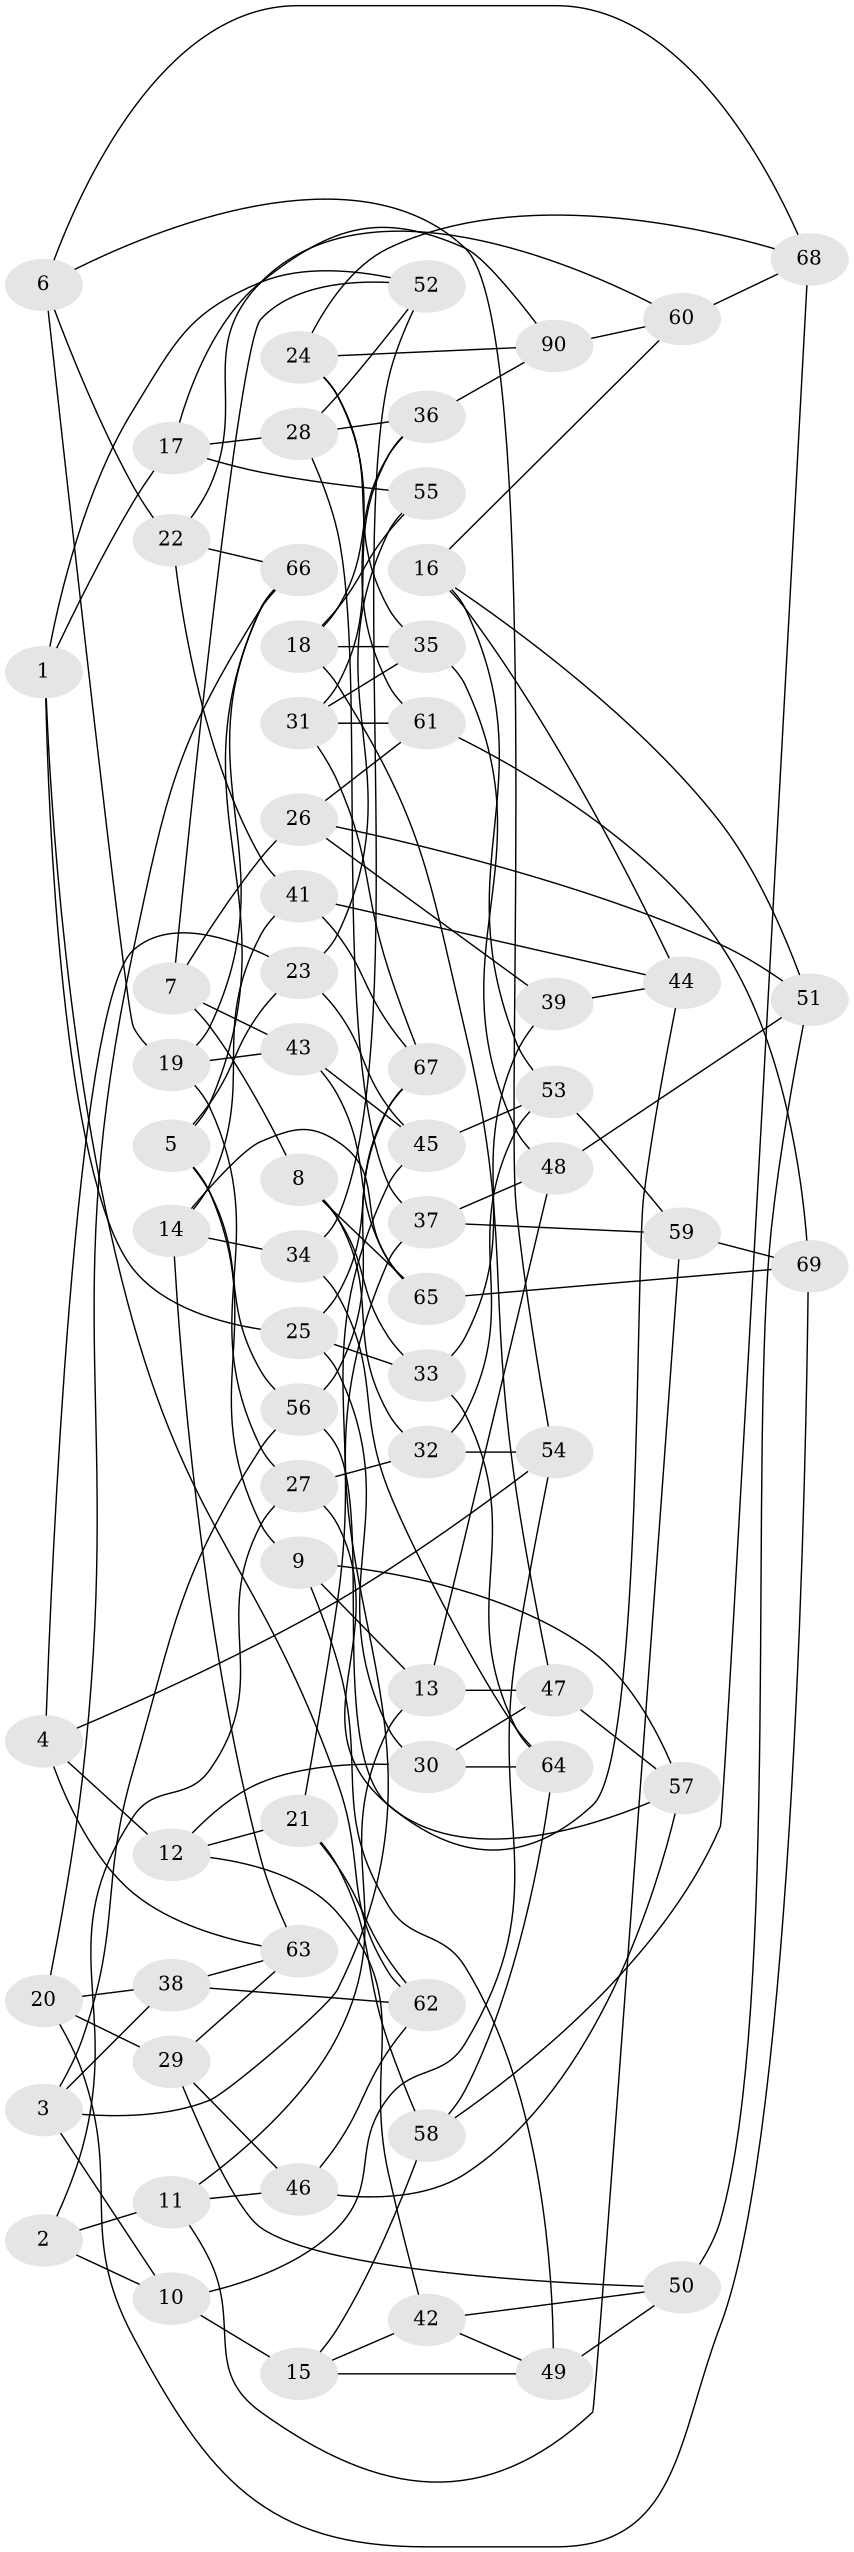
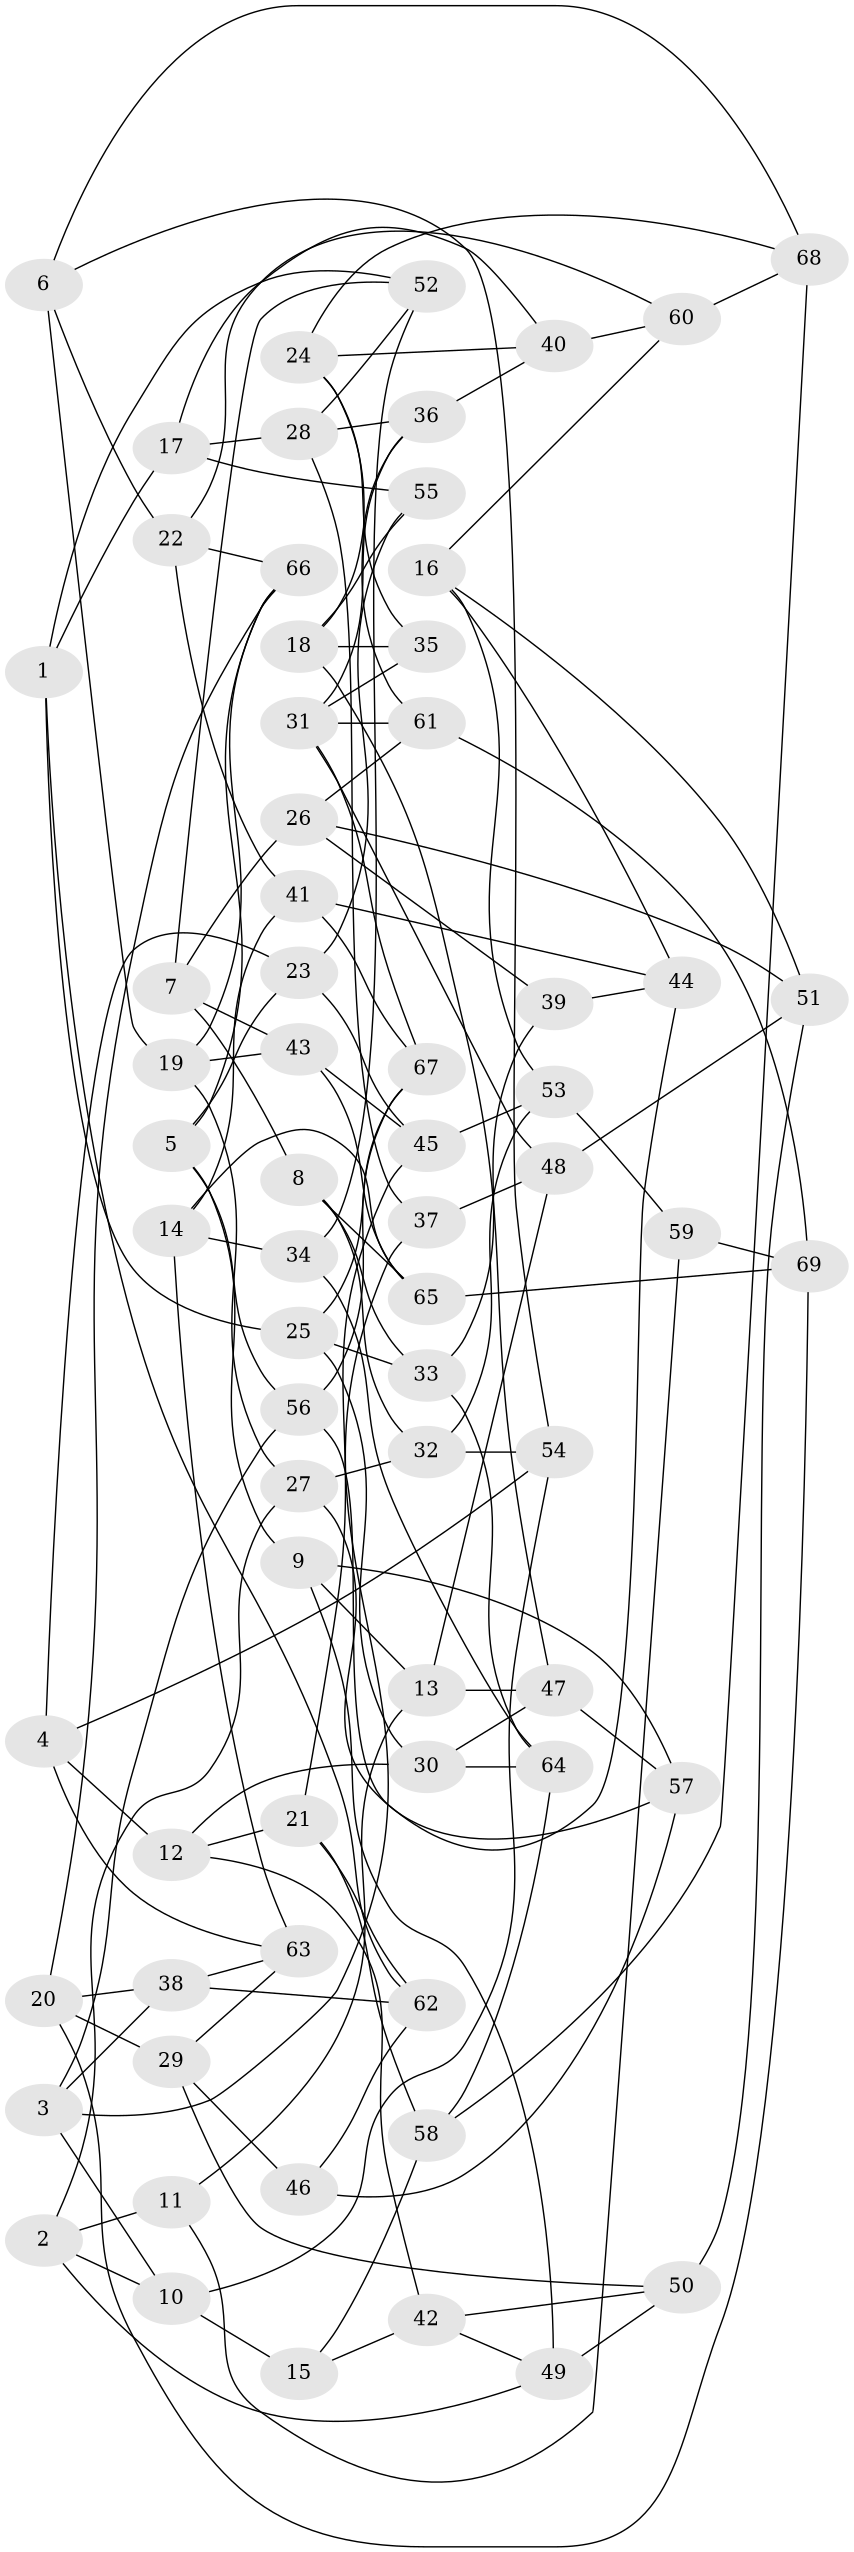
  graph {
    rankdir=LR
    node [color=gray90 style=filled]
    1
    17
    25
    52
    62
    28
-   40 [label=90]
+   40
    55
    33
    30
    67
    2
    10
    11
    27
    49
    54
    15
    13
    46
    59
    32
    44
    50
    3
    37
    38
    56
    48
    63
    57
    4
    12
    23
    21
    42
    45
    5
    9
    66
    6
    19
    22
    68
    43
    41
    60
    7
    8
    26
    65
    51
    61
    39
    53
    64
    69
    47
    58
    14
    34
    16
    36
    18
    35
    20
    29
    24
    31
    1 -- 17
    1 -- 25
    1 -- 52
    1 -- 62
    17 -- 28
    17 -- 40
    17 -- 55
    25 -- 33
    25 -- 30
    25 -- 67
    28 -- 52
    28 -- 37
    28 -- 36
    40 -- 60
    33 -- 39
    33 -- 64
    30 -- 64
    30 -- 47
    2 -- 10
    2 -- 11
    2 -- 27
-   15 -- 49
+   2 -- 49
    10 -- 54
    10 -- 15
    11 -- 13
-   11 -- 46
    11 -- 59
    27 -- 32
    27 -- 44
    49 -- 50
    15 -- 42
    15 -- 58
    13 -- 48
    13 -- 47
    46 -- 62
    46 -- 57
    59 -- 69
    32 -- 54
    32 -- 53
    50 -- 51
    3 -- 10
    3 -- 37
    3 -- 38
    3 -- 56
-   37 -- 59
    37 -- 48
    38 -- 62
    38 -- 63
    56 -- 67
    56 -- 57
    48 -- 51
    4 -- 54
    4 -- 63
    4 -- 12
    4 -- 23
    12 -- 30
    12 -- 21
    12 -- 42
    23 -- 55
    23 -- 45
    21 -- 62
    21 -- 45
    21 -- 58
    42 -- 49
    42 -- 50
    45 -- 53
    5 -- 56
    5 -- 23
    5 -- 9
    5 -- 66
    9 -- 49
    9 -- 13
    9 -- 57
    6 -- 54
    6 -- 19
    6 -- 22
    6 -- 68
    19 -- 27
    19 -- 66
    19 -- 43
    22 -- 66
    22 -- 41
    22 -- 60
    43 -- 45
    43 -- 65
    41 -- 67
    41 -- 44
    60 -- 68
    7 -- 52
    7 -- 43
    7 -- 8
    7 -- 26
    8 -- 33
    8 -- 32
    8 -- 65
    26 -- 51
    26 -- 61
    26 -- 39
    65 -- 69
    61 -- 69
    39 -- 44
    53 -- 59
    47 -- 57
    58 -- 68
    58 -- 64
    14 -- 63
    14 -- 41
    14 -- 65
    14 -- 34
    34 -- 52
    34 -- 64
    16 -- 44
    16 -- 60
    16 -- 51
    16 -- 53
    36 -- 40
    18 -- 55
    18 -- 47
    18 -- 36
    18 -- 35
-   35 -- 48
+   31 -- 48
    20 -- 38
    20 -- 66
    20 -- 69
    20 -- 29
    29 -- 46
    29 -- 50
    29 -- 63
    24 -- 40
    24 -- 68
    24 -- 61
    24 -- 35
    31 -- 67
    31 -- 61
    31 -- 36
    31 -- 35
  }
